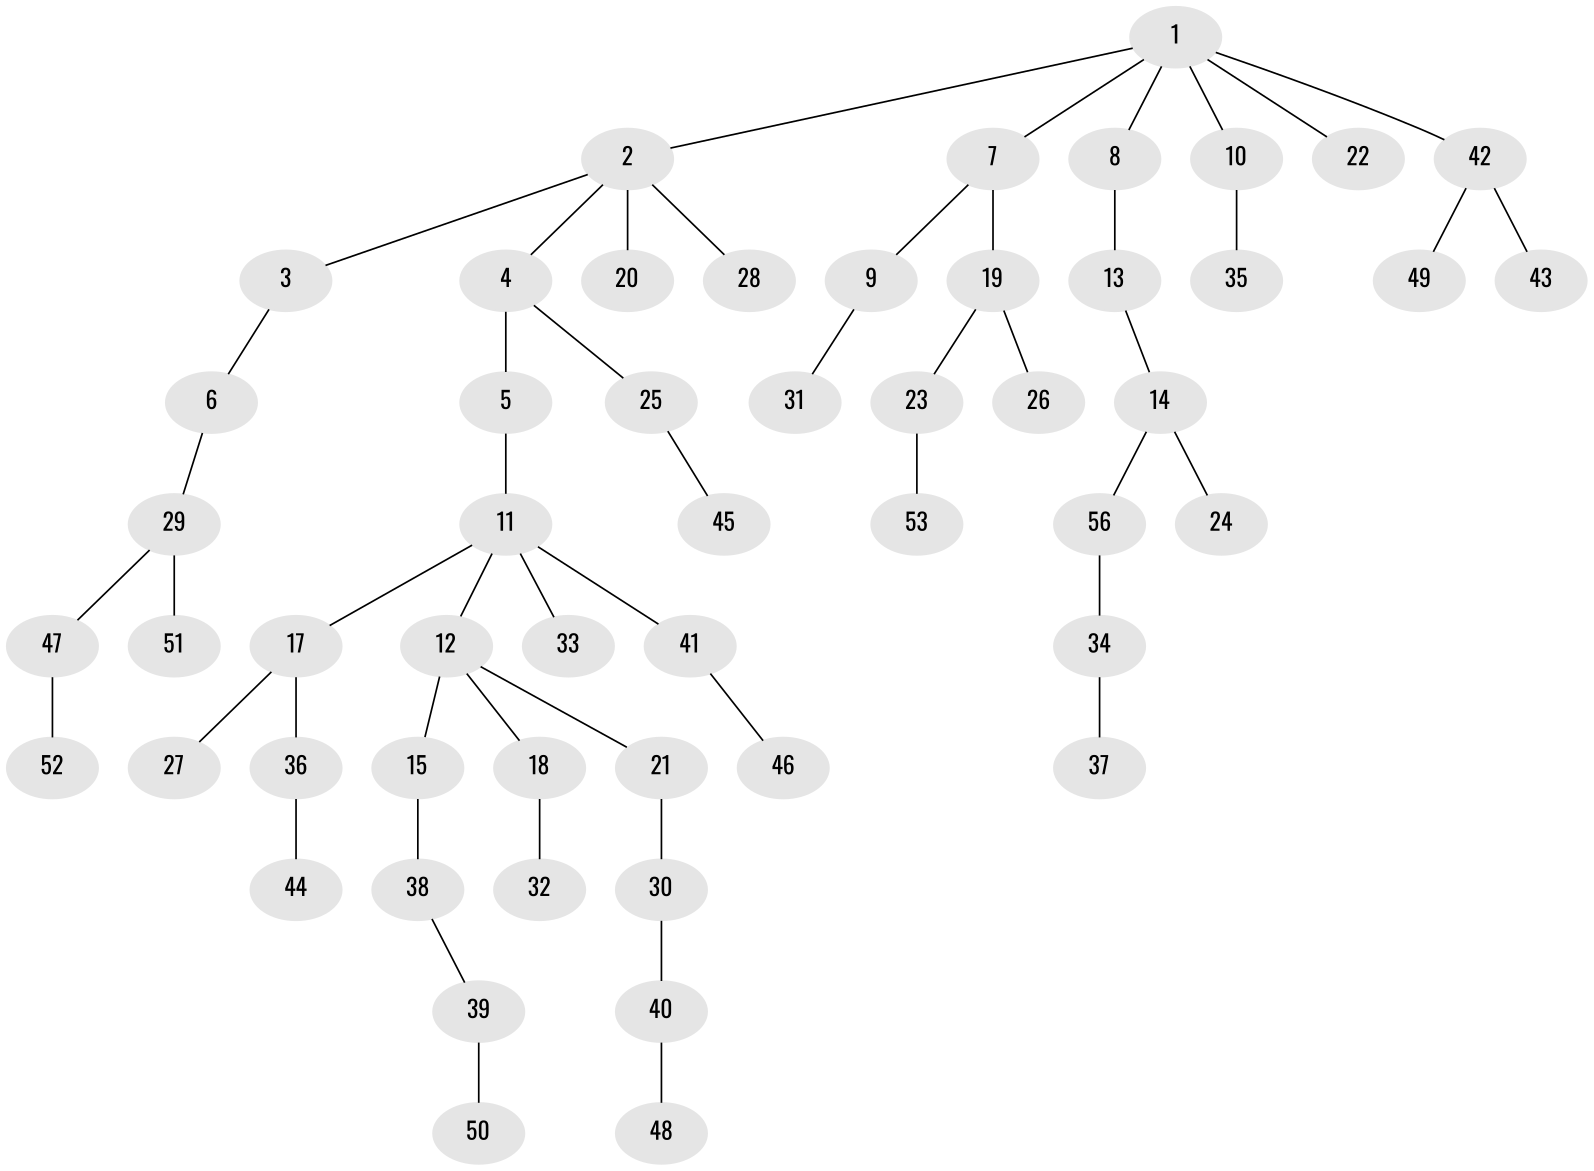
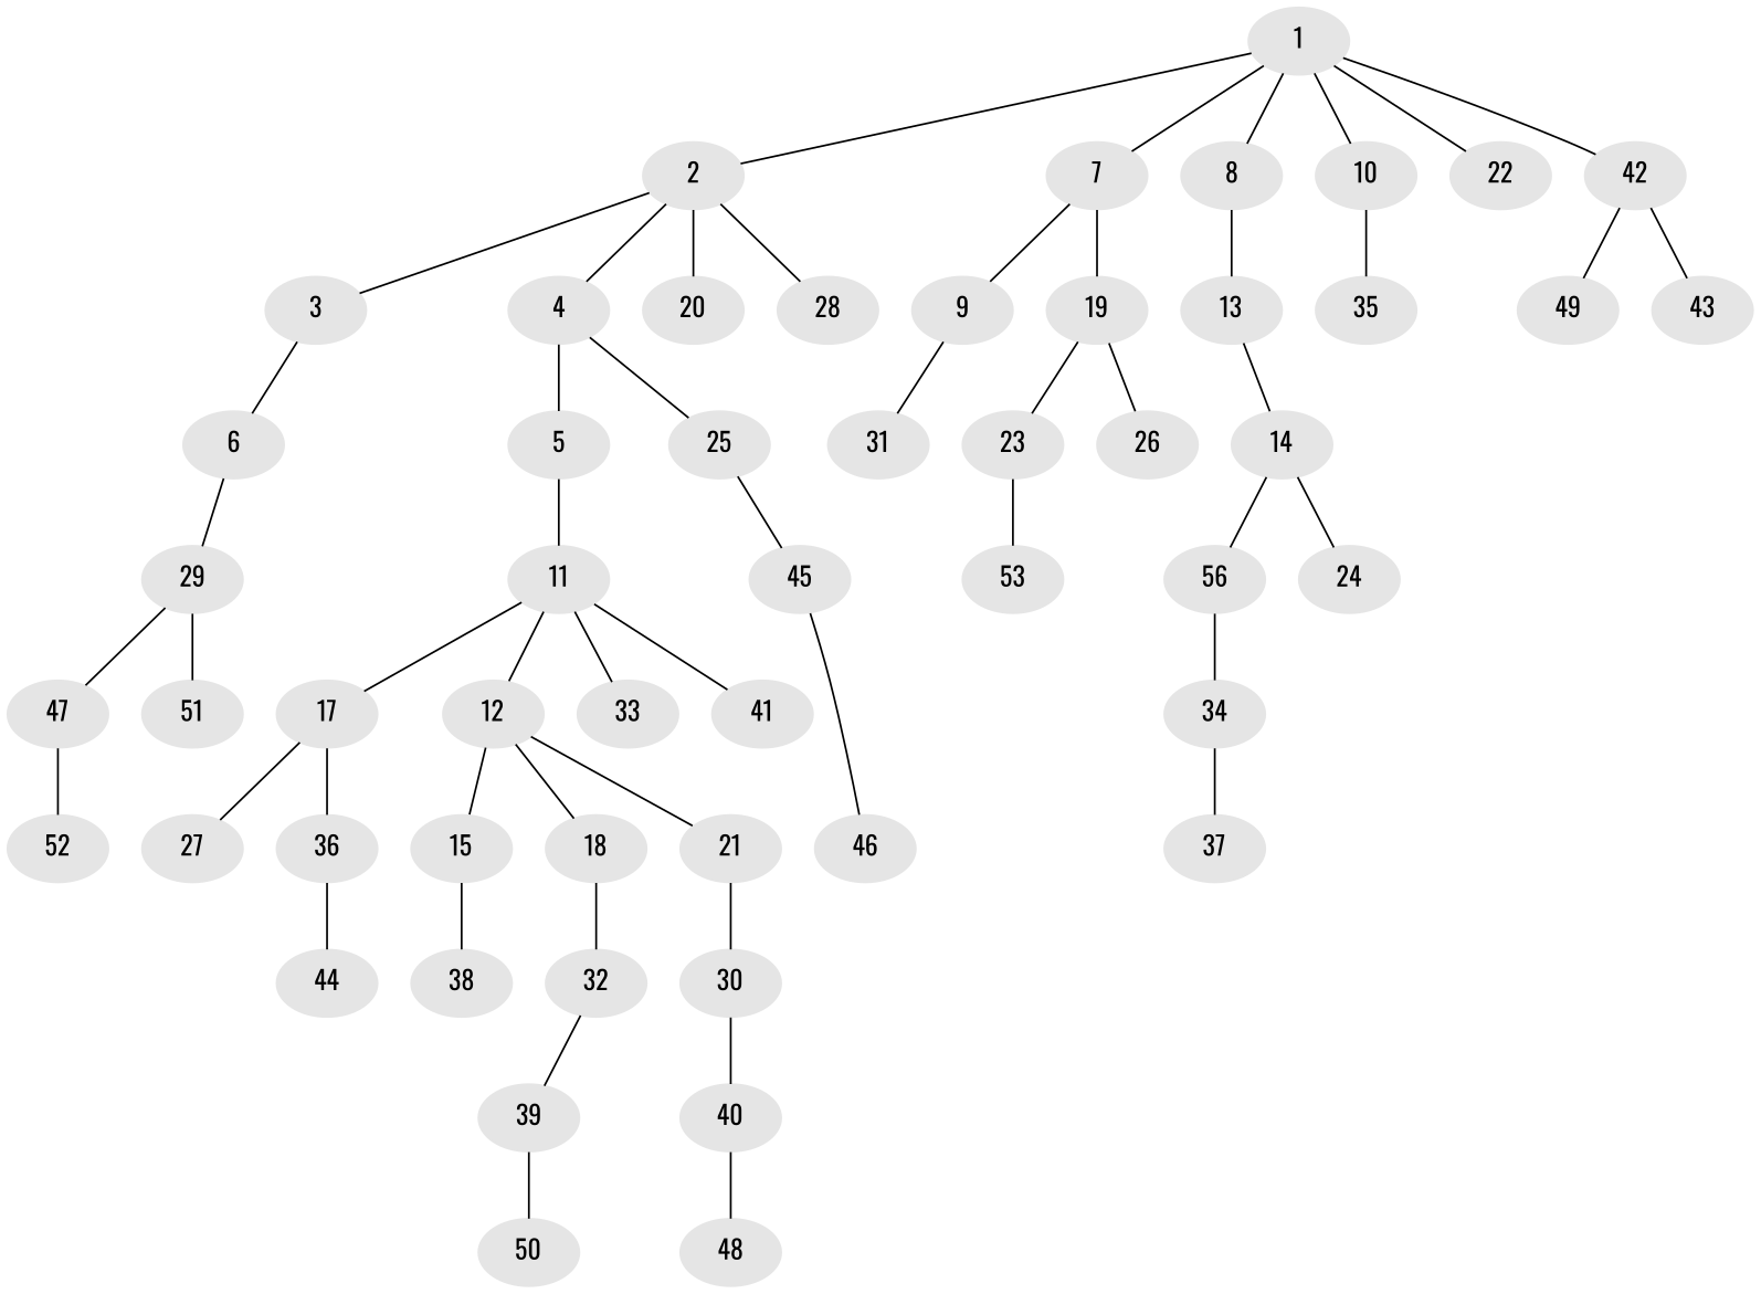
  graph {
    fontname=Oswald
    node [color=gray90 fontname=Oswald style=filled]
    edge [fontname=Oswald weight=1.0]
    1
    2
    7
    8
    10
    22
    42
    3
    4
    20
    28
    9
    19
    13
    35
    49
    43
    6
    5
    25
    29
    11
    45
    17
    12
    33
    41
    27
    36
    47
    51
    31
    23
    26
    14
    15
    18
    21
    38
    32
    30
    n42 [label=56]
    24
    34
    37
    44
    39
    53
    40
    46
    52
    48
    50
    1 -- 2
    1 -- 7
    1 -- 8
    1 -- 10
    1 -- 22
    1 -- 42
    2 -- 3
    2 -- 4
    2 -- 20
    2 -- 28
    7 -- 9
    7 -- 19
    8 -- 13
    10 -- 35
    42 -- 49
    42 -- 43
    3 -- 6
    4 -- 5
    4 -- 25
    9 -- 31
    19 -- 23
    19 -- 26
    13 -- 14
    6 -- 29
    5 -- 11
    25 -- 45
    29 -- 47
    29 -- 51
    11 -- 17
    11 -- 12
    11 -- 33
    11 -- 41
-   41 -- 46
+   45 -- 46
    17 -- 27
    17 -- 36
    12 -- 15
    12 -- 18
    12 -- 21
    36 -- 44
    47 -- 52 [weight=2.0]
    23 -- 53
    14 -- n42
    14 -- 24
    15 -- 38
    18 -- 32
    21 -- 30
-   38 -- 39
+   32 -- 39
    30 -- 40
    n42 -- 34
    34 -- 37
    39 -- 50
    40 -- 48
  }
